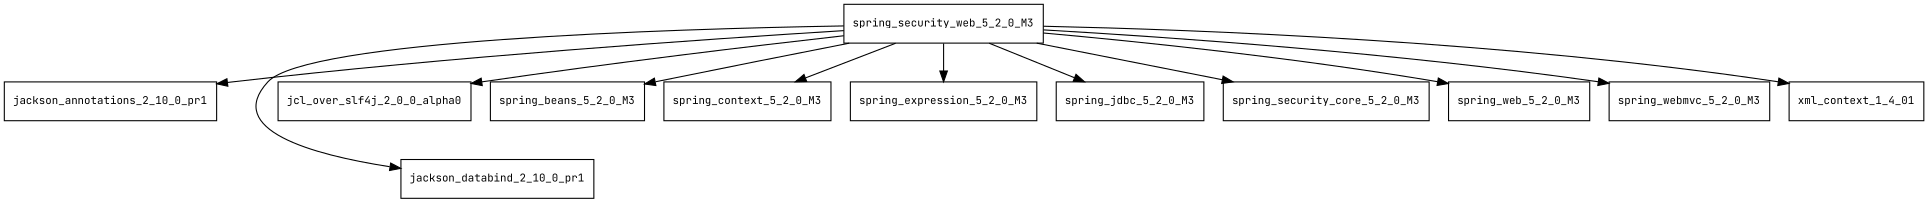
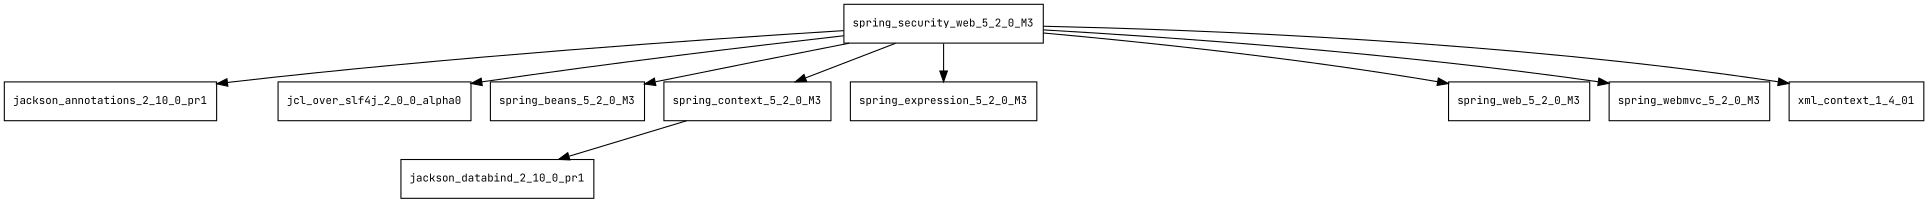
  digraph {
    fontname="JetBrains Mono"
    node [fontname="JetBrains Mono" fontsize=10.0 shape=box]
    edge [fontname="JetBrains Mono"]
    spring_security_web_5_2_0_M3
    jackson_annotations_2_10_0_pr1
    jackson_databind_2_10_0_pr1
    jcl_over_slf4j_2_0_0_alpha0
    spring_beans_5_2_0_M3
    spring_context_5_2_0_M3
    spring_expression_5_2_0_M3
-   spring_jdbc_5_2_0_M3
-   spring_security_core_5_2_0_M3
    spring_web_5_2_0_M3
    spring_webmvc_5_2_0_M3
    n12 [label=xml_context_1_4_01]
    spring_security_web_5_2_0_M3 -> jackson_annotations_2_10_0_pr1
-   spring_security_web_5_2_0_M3 -> jackson_databind_2_10_0_pr1
+   spring_context_5_2_0_M3 -> jackson_databind_2_10_0_pr1
    spring_security_web_5_2_0_M3 -> jcl_over_slf4j_2_0_0_alpha0
    spring_security_web_5_2_0_M3 -> spring_beans_5_2_0_M3
    spring_security_web_5_2_0_M3 -> spring_context_5_2_0_M3
    spring_security_web_5_2_0_M3 -> spring_expression_5_2_0_M3
-   spring_security_web_5_2_0_M3 -> spring_jdbc_5_2_0_M3
-   spring_security_web_5_2_0_M3 -> spring_security_core_5_2_0_M3
    spring_security_web_5_2_0_M3 -> spring_web_5_2_0_M3
    spring_security_web_5_2_0_M3 -> spring_webmvc_5_2_0_M3
    spring_security_web_5_2_0_M3 -> n12
  }
